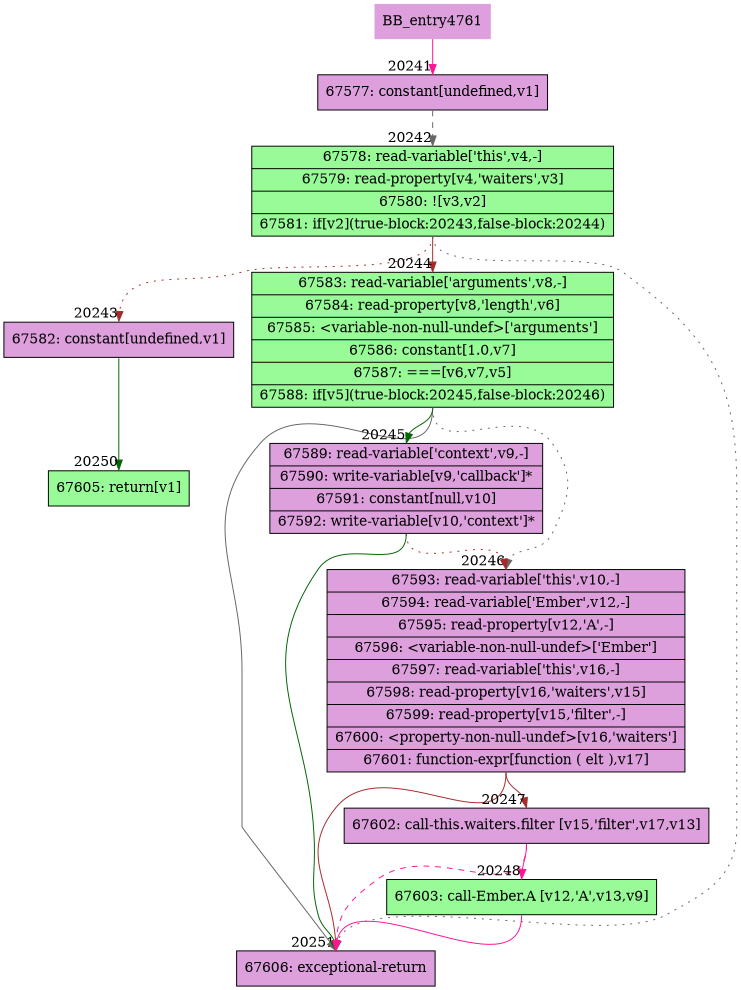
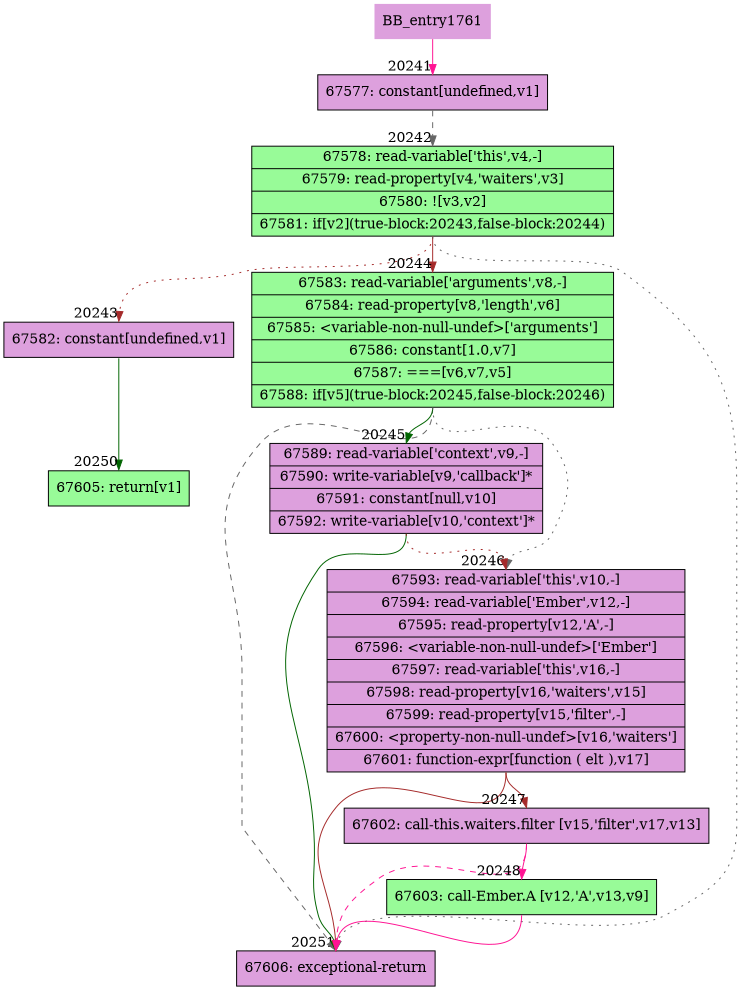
  digraph {
    rankdir=TD
    node [fillcolor=plum shape=record style=filled]
    edge [color=brown headport=n style=solid tailport=s]
-   BB_entry1761 [shape=none label=BB_entry4761]
+   BB_entry1761 [shape=none]
    n2 [label="{67577: constant[undefined,v1]}"]
    n3 [fillcolor=palegreen label="{67578: read-variable['this',v4,-]|67579: read-property[v4,'waiters',v3]|67580: ![v3,v2]|67581: if[v2](true-block:20243,false-block:20244)}"]
    n4 [label="{67582: constant[undefined,v1]}"]
    n5 [fillcolor=palegreen label="{67583: read-variable['arguments',v8,-]|67584: read-property[v8,'length',v6]|67585: \<variable-non-null-undef\>['arguments']|67586: constant[1.0,v7]|67587: ===[v6,v7,v5]|67588: if[v5](true-block:20245,false-block:20246)}"]
    n6 [label="{67606: exceptional-return}"]
    n7 [fillcolor=palegreen label="{67605: return[v1]}"]
    n8 [label="{67589: read-variable['context',v9,-]|67590: write-variable[v9,'callback']*|67591: constant[null,v10]|67592: write-variable[v10,'context']*}"]
    n9 [label="{67593: read-variable['this',v10,-]|67594: read-variable['Ember',v12,-]|67595: read-property[v12,'A',-]|67596: \<variable-non-null-undef\>['Ember']|67597: read-variable['this',v16,-]|67598: read-property[v16,'waiters',v15]|67599: read-property[v15,'filter',-]|67600: \<property-non-null-undef\>[v16,'waiters']|67601: function-expr[function ( elt ),v17]}"]
    n10 [label="{67602: call-this.waiters.filter [v15,'filter',v17,v13]}"]
    n11 [fillcolor=palegreen label="{67603: call-Ember.A [v12,'A',v13,v9]}"]
    BB_entry1761 -> n2 [color=deeppink headlabel="    20241"]
    n2 -> n3 [color=gray40 headlabel="      20242" style=dashed]
    n3 -> n4 [headlabel="      20243" style=dotted]
    n3 -> n5 [headlabel="      20244"]
    n3 -> n6 [color=gray40 headlabel="      20251" style=dotted]
    n4 -> n7 [color=darkgreen headlabel="      20250"]
-   n5 -> n6 [color=gray40]
+   n5 -> n6 [color=gray40 style=dashed]
    n5 -> n8 [color=darkgreen headlabel="      20245"]
    n5 -> n9 [color=gray40 headlabel="      20246" style=dotted]
    n8 -> n6 [color=darkgreen]
    n8 -> n9 [style=dotted]
    n9 -> n6
    n9 -> n10 [headlabel="      20247"]
    n10 -> n6 [color=deeppink style=dashed]
    n10 -> n11 [color=deeppink headlabel="      20248"]
    n11 -> n6 [color=deeppink]
  }
